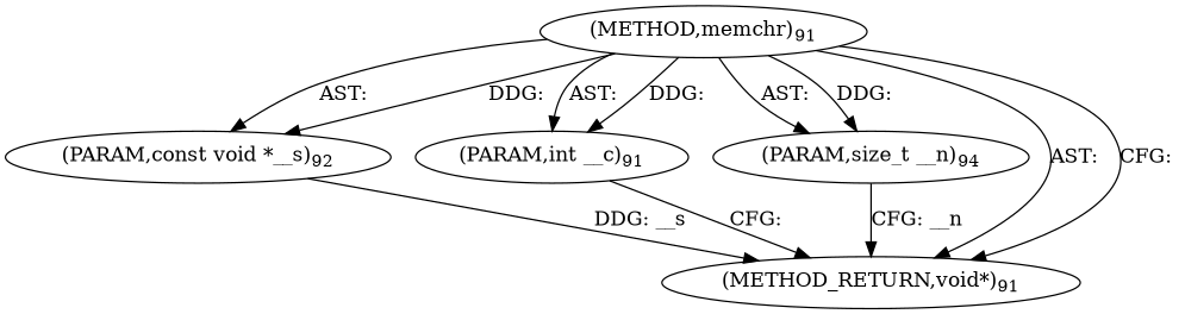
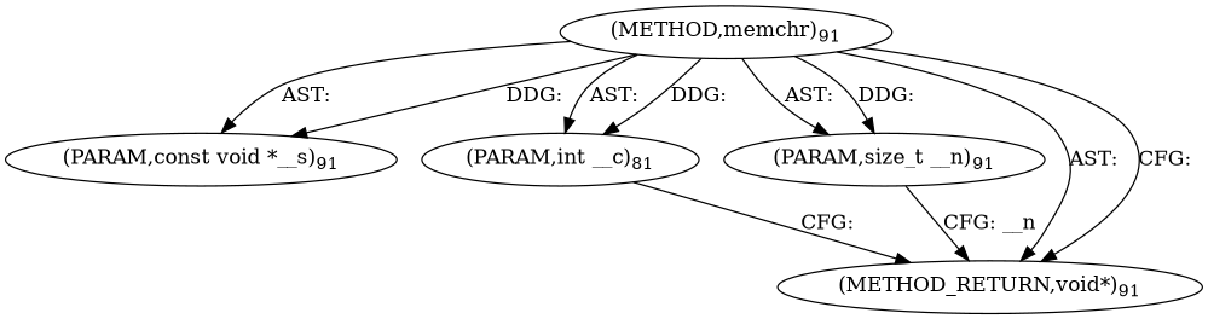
  digraph {
    fontname="DejaVu Serif"
    node [fontname="DejaVu Serif"]
    edge [fontname="DejaVu Serif"]
    n1 [label=<(METHOD,memchr)<SUB>91</SUB>>]
-   n2 [label=<(PARAM,const void *__s)<SUB>92</SUB>>]
-   n3 [label=<(PARAM,int __c)<SUB>91</SUB>>]
-   n4 [label=<(PARAM,size_t __n)<SUB>94</SUB>>]
+   n2 [label=<(PARAM,const void *__s)<SUB>91</SUB>>]
+   n3 [label=<(PARAM,int __c)<SUB>81</SUB>>]
+   n4 [label=<(PARAM,size_t __n)<SUB>91</SUB>>]
    n5 [label=<(METHOD_RETURN,void*)<SUB>91</SUB>>]
    n1 -> n2 [label="AST: "]
    n1 -> n2 [label="DDG: "]
    n1 -> n3 [label="AST: "]
    n1 -> n3 [label="DDG: "]
    n1 -> n4 [label="AST: "]
    n1 -> n4 [label="DDG: "]
    n1 -> n5 [label="AST: "]
    n1 -> n5 [label="CFG: "]
-   n2 -> n5 [label="DDG: __s"]
    n3 -> n5 [label="CFG: "]
    n4 -> n5 [label="CFG: __n"]
  }
